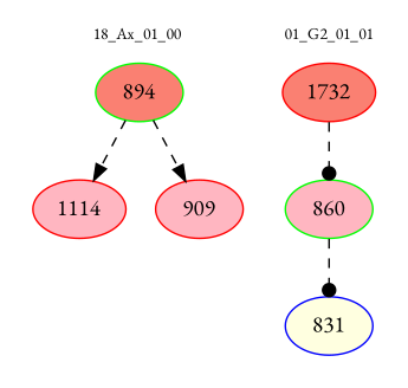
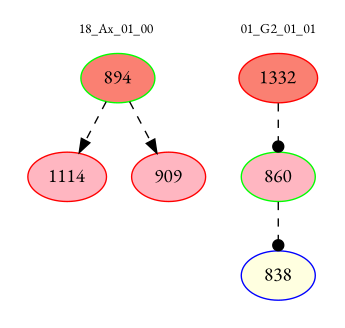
  digraph {
    fontname="EB Garamond"
    node [color=red fillcolor=lightpink fontname="EB Garamond" style=filled]
    edge [arrowhead=normal color=black fontname="EB Garamond" style=dashed]
    n1 [color=green fillcolor=salmon label=894]
    n2 [label=1114]
    n3 [label=909]
    n4 [color=green label=860]
-   n5 [color=blue fillcolor=lightyellow label=831]
-   n6 [fillcolor=salmon label=1732]
+   n5 [color=blue fillcolor=lightyellow label=838]
+   n6 [fillcolor=salmon label=1332]
    subgraph cluster_1 {
      color=white
      fontsize=10
      label="18_Ax_01_00"
      n1
      n2
      n3
    }
    subgraph cluster_2 {
      color=white
      fontsize=10
      label="01_G2_01_01"
      n4
      n5
      n6
    }
    n1 -> n2
    n1 -> n3
    n4 -> n5 [arrowhead=dot]
    n6 -> n4 [arrowhead=dot]
  }
